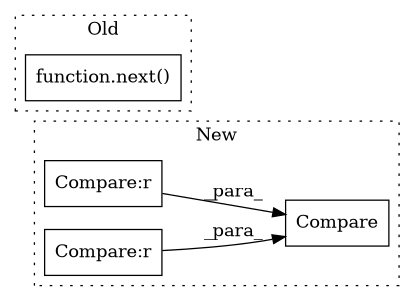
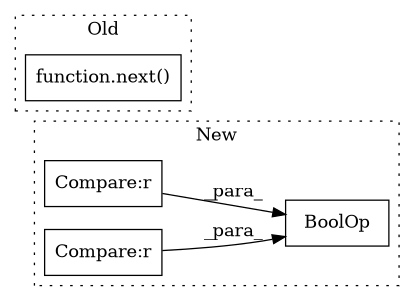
  digraph {
    rankdir=LR
    node [a=40 shape=box]
-   n1 [a=72 l=187 label=Compare s=6690]
+   n1 [a=72 l=187 label=BoolOp s=6690]
    n2 [l=37 label="Compare:r" s=6826]
    n3 [l=62 label="Compare:r" s=6746]
    n4 [a=75 l="5,1" label="function.next()" s="6718,6751"]
    subgraph cluster_1 {
      label=New
      style=dotted
      n1
      n2
      n3
    }
    subgraph cluster_2 {
      label=Old
      style=dotted
      n4
    }
    n2 -> n1 [label=_para_]
    n3 -> n1 [label=_para_]
  }
